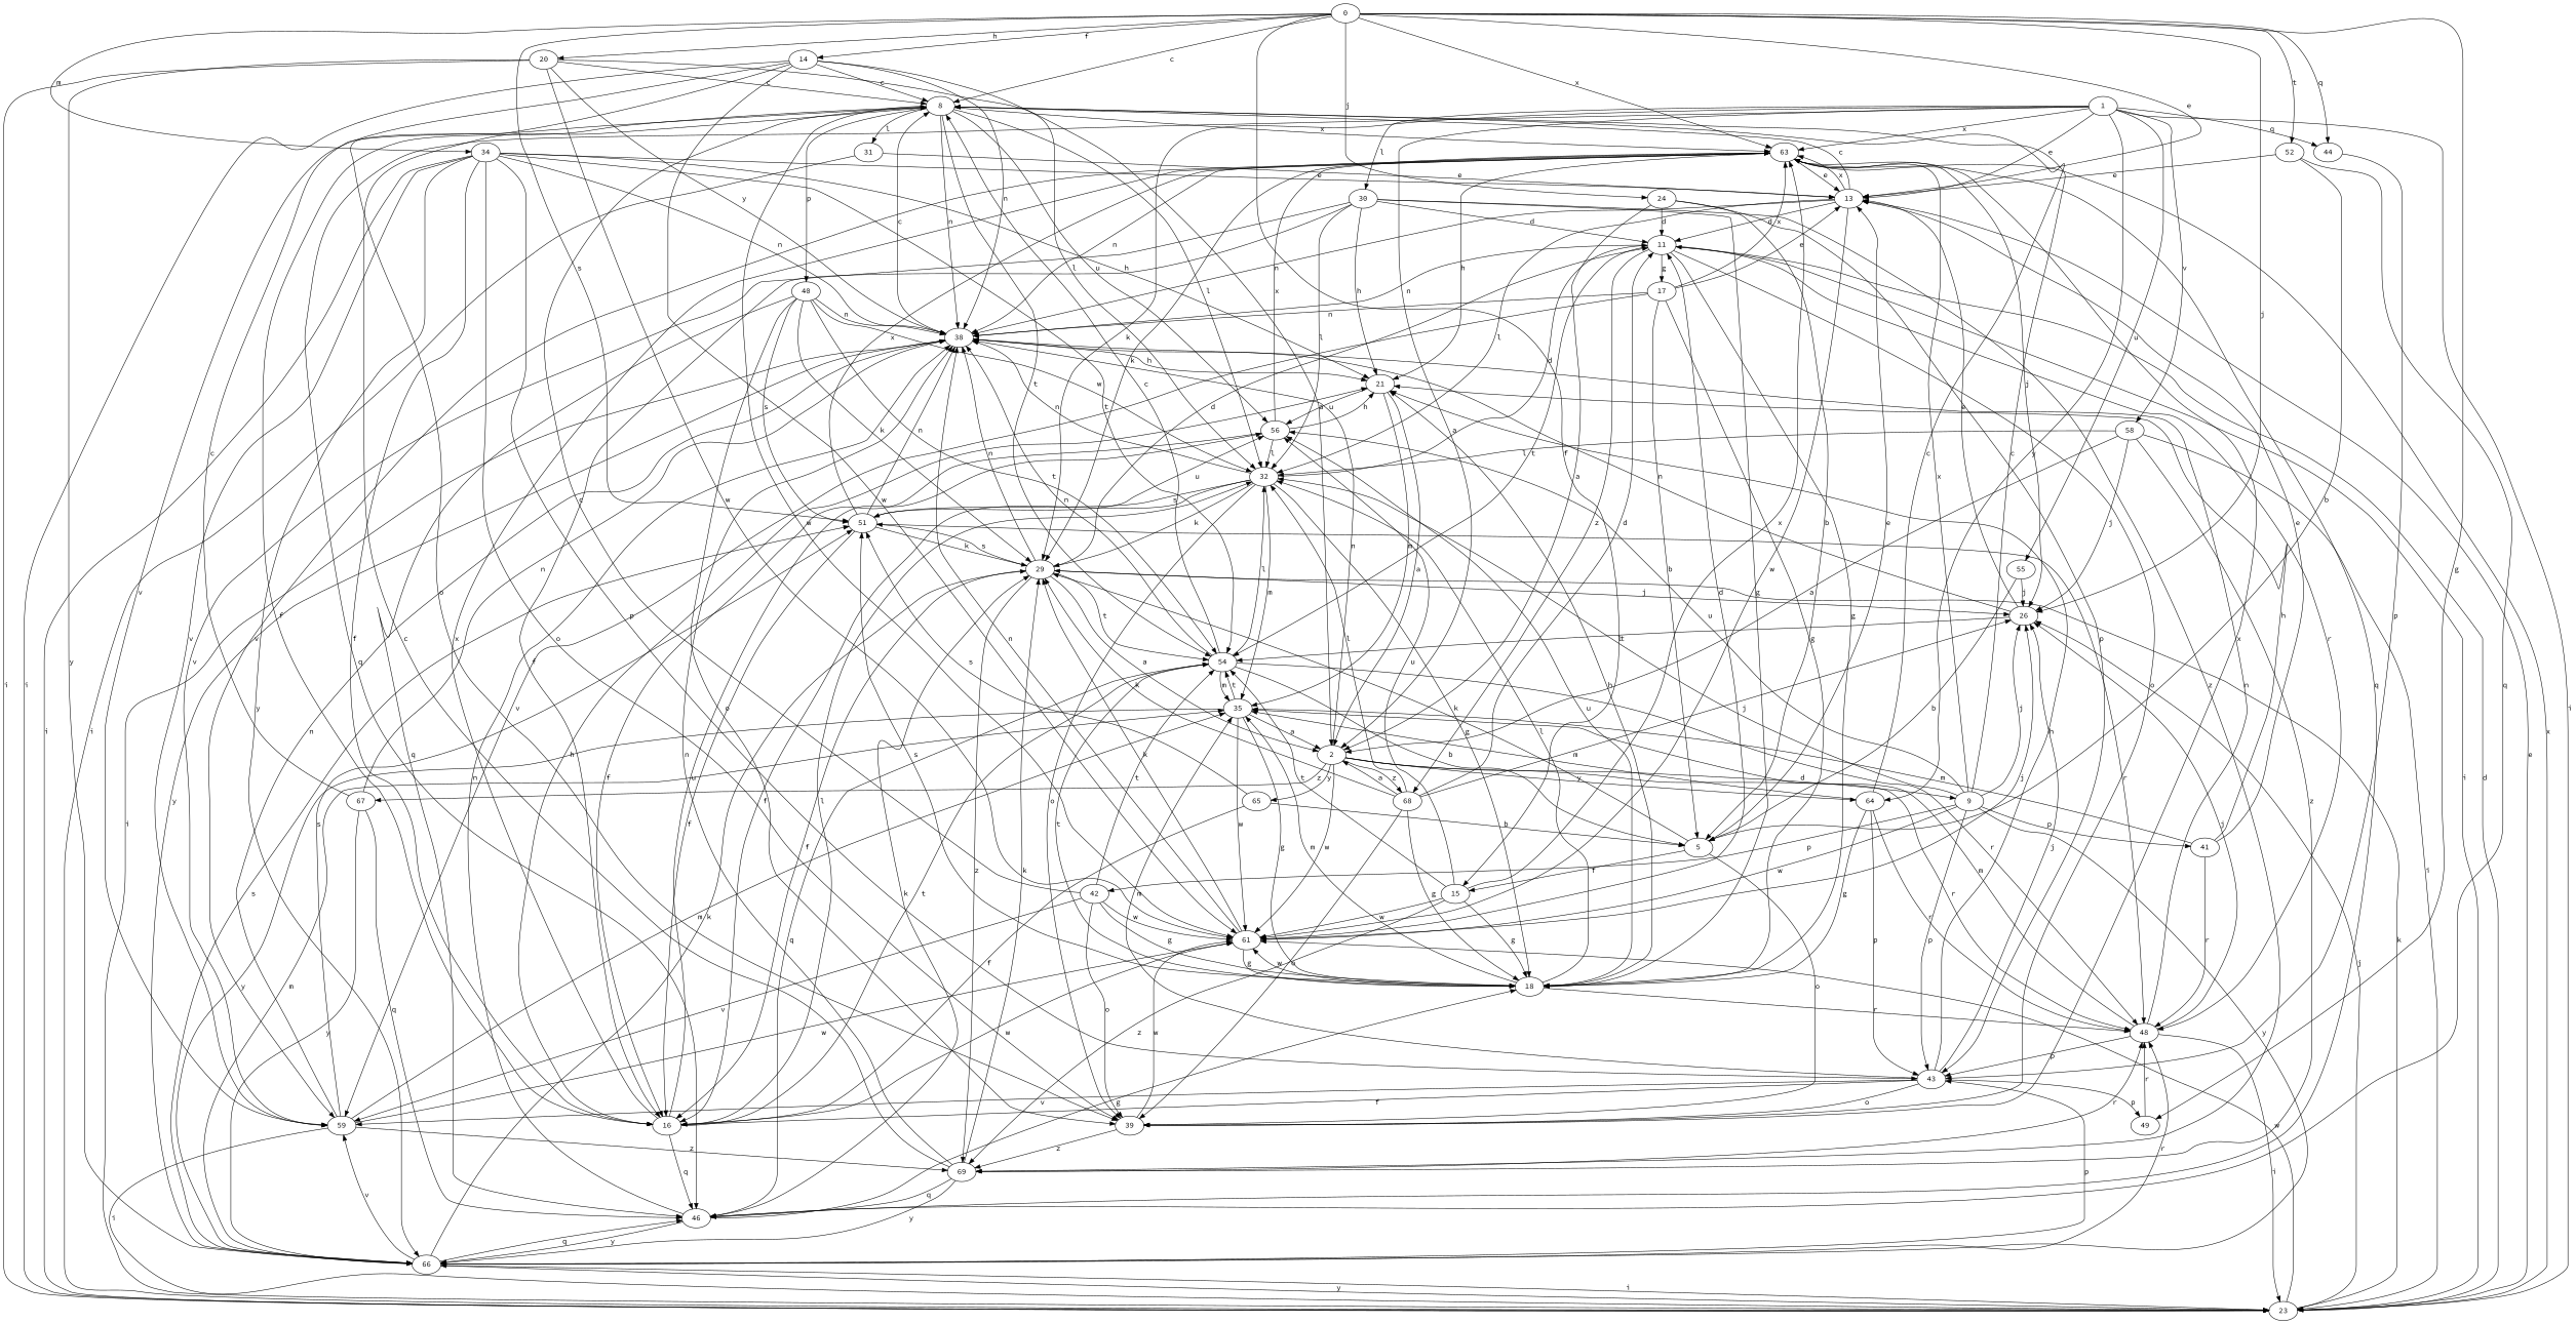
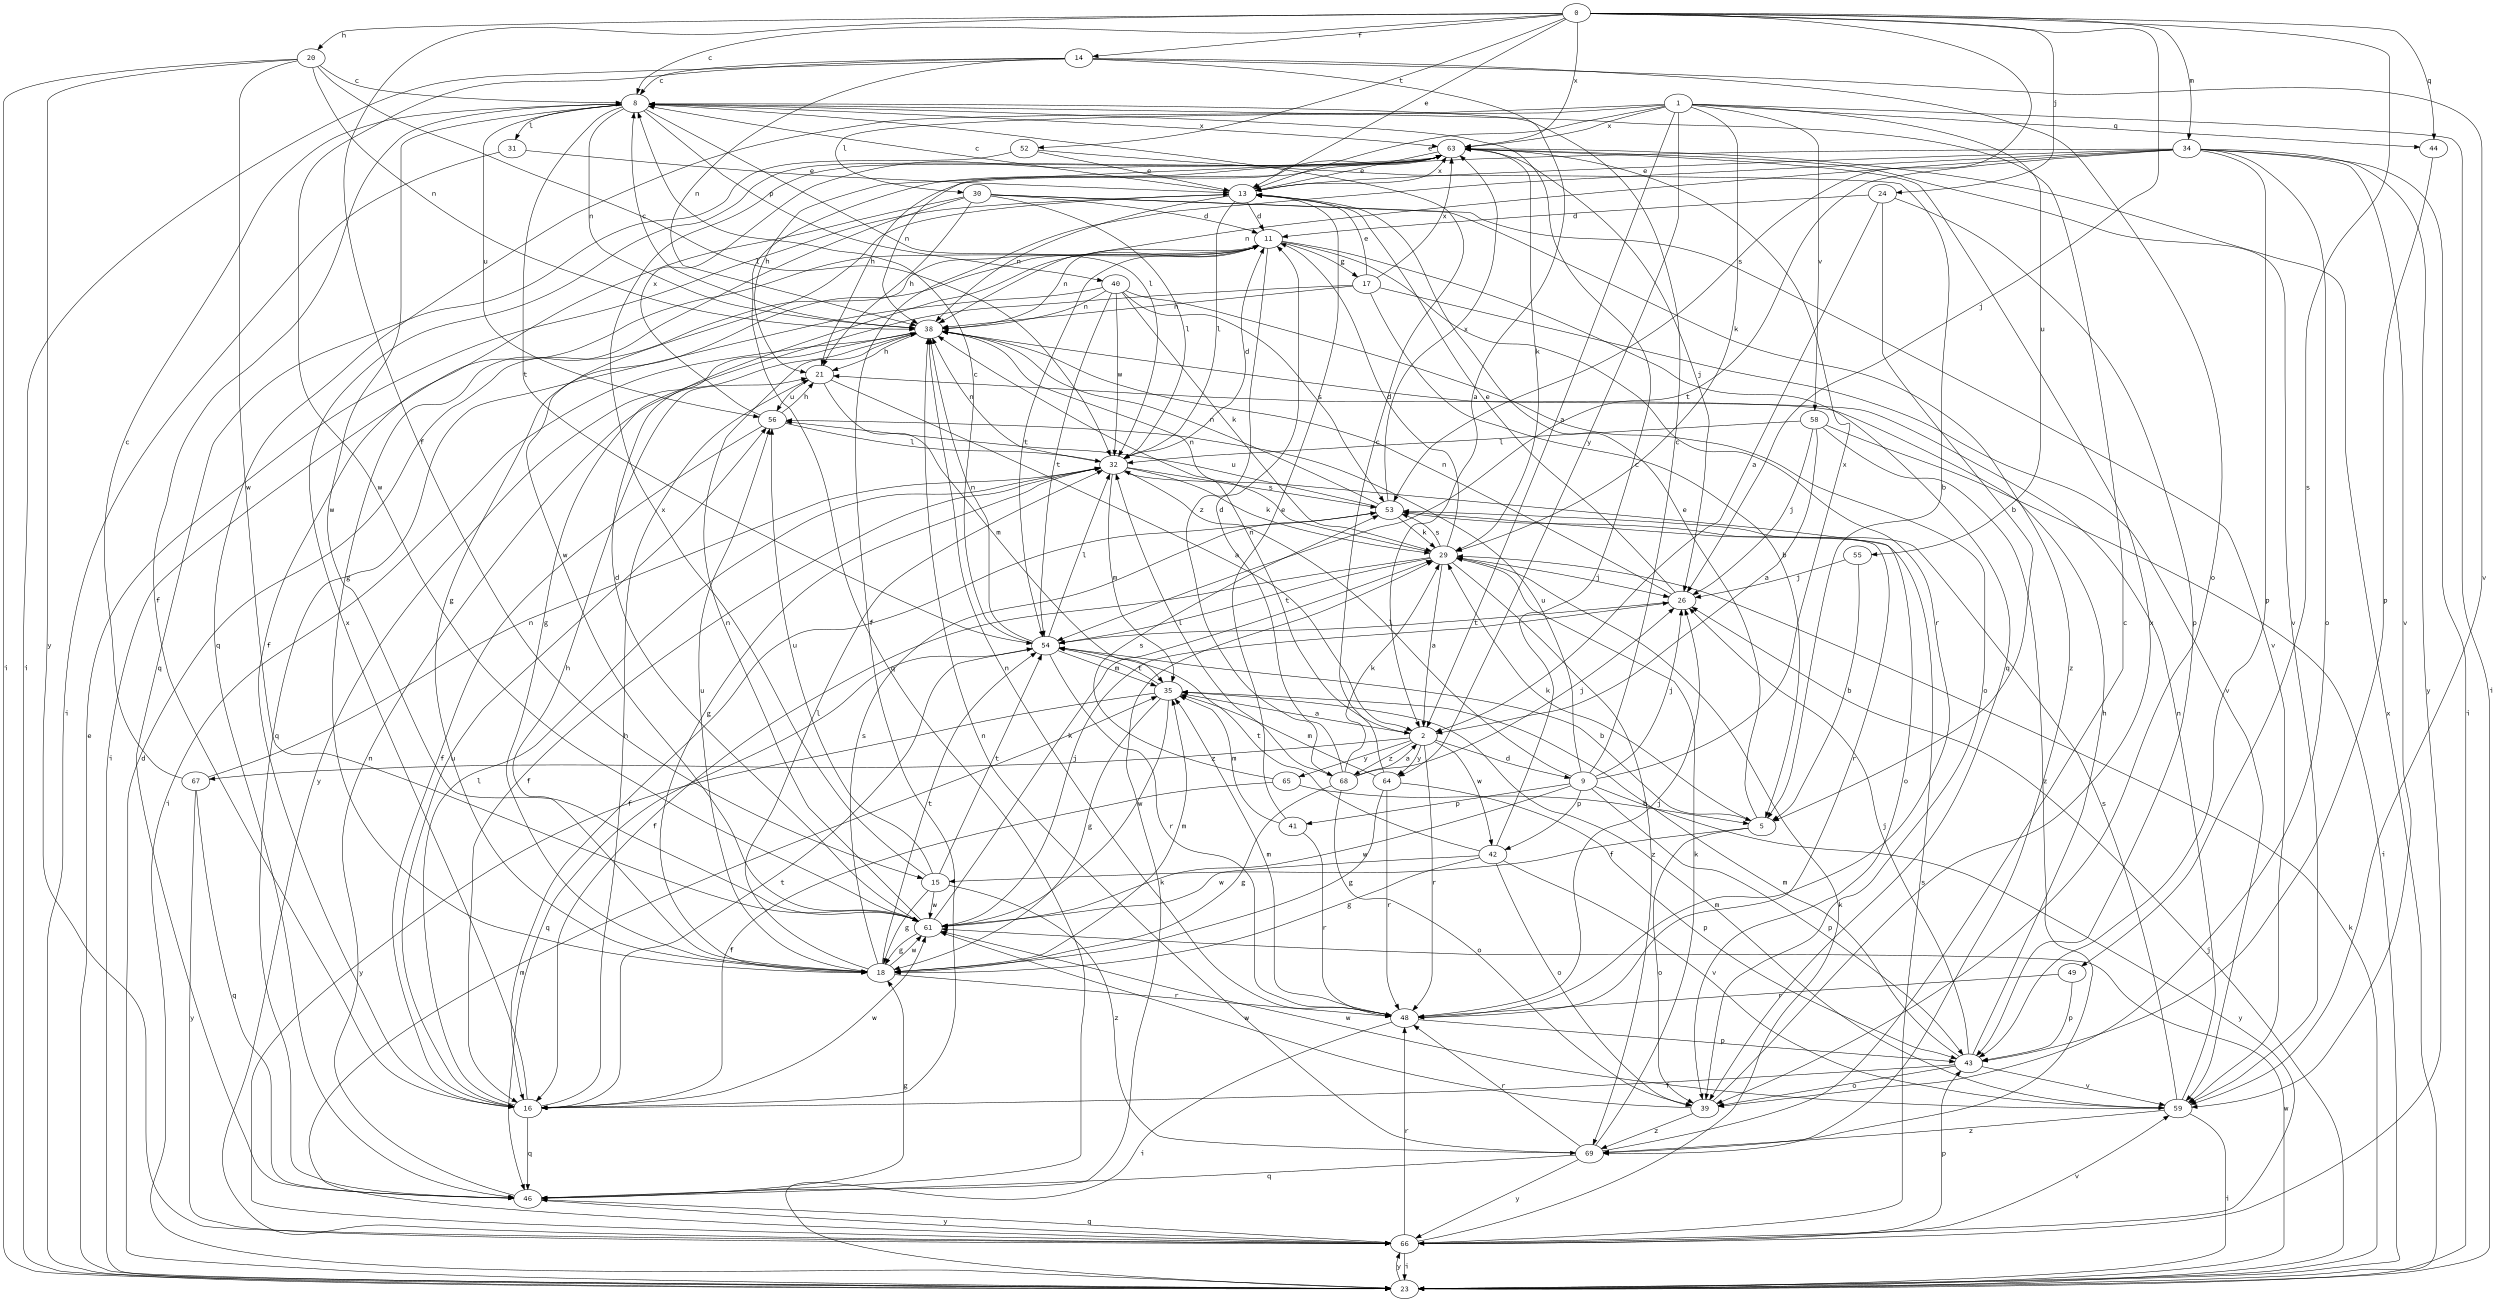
  strict digraph {
    fontname="Source Code Pro"
    node [fontname="Source Code Pro"]
    edge [fontname="Source Code Pro"]
    0
    8
    13
    14
    15
    20
    24
    26
    34
    44
    49
-   51
+   51 [label=53]
    52
    63
    38
    61
    16
    31
    32
    40
    54
    56
    11
    2
    23
    39
    59
    18
    69
    66
    5
    43
    21
    48
    29
    46
    1
    30
    55
    58
    64
    9
    65
    67
    68
    35
    41
    42
    17
    0 -> 8 [label=c]
    0 -> 13 [label=e]
    0 -> 14 [label=f]
    0 -> 15 [label=f]
    0 -> 20 [label=h]
    0 -> 24 [label=j]
    0 -> 26 [label=j]
    0 -> 34 [label=m]
    0 -> 44 [label=q]
-   0 -> 49 [label=g]
+   0 -> 49 [label=s]
    0 -> 51 [label=s]
    0 -> 52 [label=t]
    0 -> 63 [label=x]
    8 -> 63 [label=x]
    8 -> 38 [label=n]
    8 -> 61 [label=w]
    8 -> 16 [label=f]
    8 -> 31 [label=l]
    8 -> 32 [label=l]
    8 -> 40 [label=p]
    8 -> 54 [label=t]
    8 -> 56 [label=u]
    13 -> 8 [label=c]
    13 -> 63 [label=x]
    13 -> 38 [label=n]
    13 -> 61 [label=w]
    13 -> 32 [label=l]
    13 -> 11 [label=d]
    14 -> 8 [label=c]
    14 -> 38 [label=n]
    14 -> 61 [label=w]
    14 -> 2 [label=a]
    14 -> 23 [label=i]
    14 -> 39 [label=o]
    14 -> 59 [label=v]
    15 -> 63 [label=x]
    15 -> 61 [label=w]
    15 -> 54 [label=t]
    15 -> 56 [label=u]
    15 -> 18 [label=g]
    15 -> 69 [label=z]
    20 -> 8 [label=c]
-   20 -> 38 [label=y]
+   20 -> 38 [label=n]
    20 -> 61 [label=w]
    20 -> 32 [label=l]
    20 -> 23 [label=i]
    20 -> 66 [label=y]
    24 -> 11 [label=d]
    24 -> 2 [label=a]
    24 -> 5 [label=b]
    24 -> 43 [label=p]
    26 -> 13 [label=e]
    26 -> 38 [label=n]
    26 -> 54 [label=t]
    34 -> 13 [label=e]
    34 -> 38 [label=n]
    34 -> 16 [label=f]
    34 -> 54 [label=t]
    34 -> 23 [label=i]
    34 -> 39 [label=o]
    34 -> 59 [label=v]
    34 -> 66 [label=y]
    34 -> 43 [label=p]
    34 -> 21 [label=h]
    44 -> 43 [label=p]
-   43 -> 49 [label=p]
+   49 -> 43 [label=p]
    49 -> 48 [label=r]
    51 -> 63 [label=x]
    51 -> 38 [label=n]
    51 -> 16 [label=f]
    51 -> 56 [label=u]
    51 -> 48 [label=r]
    51 -> 29 [label=k]
    52 -> 13 [label=e]
    52 -> 5 [label=b]
    52 -> 46 [label=q]
    63 -> 13 [label=e]
    63 -> 26 [label=j]
    63 -> 38 [label=n]
    63 -> 59 [label=v]
    63 -> 21 [label=h]
    63 -> 29 [label=k]
    63 -> 46 [label=q]
    38 -> 8 [label=c]
    38 -> 23 [label=i]
    38 -> 66 [label=y]
    38 -> 21 [label=h]
    61 -> 26 [label=j]
    61 -> 38 [label=n]
    61 -> 11 [label=d]
    61 -> 18 [label=g]
    61 -> 29 [label=k]
    16 -> 63 [label=x]
    16 -> 61 [label=w]
    16 -> 32 [label=l]
    16 -> 54 [label=t]
    16 -> 56 [label=u]
    16 -> 21 [label=h]
    16 -> 46 [label=q]
    31 -> 13 [label=e]
    31 -> 23 [label=i]
    32 -> 51 [label=s]
    32 -> 38 [label=n]
    32 -> 16 [label=f]
    32 -> 11 [label=d]
    32 -> 39 [label=o]
    32 -> 18 [label=g]
    32 -> 29 [label=k]
    32 -> 35 [label=m]
    40 -> 51 [label=s]
    40 -> 38 [label=n]
    40 -> 32 [label=w]
    40 -> 54 [label=t]
    40 -> 39 [label=o]
    40 -> 29 [label=k]
    40 -> 46 [label=q]
    54 -> 8 [label=c]
    54 -> 38 [label=n]
    54 -> 32 [label=l]
    54 -> 5 [label=b]
    54 -> 48 [label=r]
    54 -> 46 [label=q]
    54 -> 35 [label=m]
    56 -> 63 [label=x]
    56 -> 16 [label=f]
    56 -> 32 [label=l]
    56 -> 21 [label=h]
    11 -> 38 [label=n]
    11 -> 54 [label=t]
    11 -> 23 [label=i]
-   11 -> 39 [label=o]
+   11 -> 39 [label=q]
    11 -> 18 [label=g]
    11 -> 48 [label=r]
    11 -> 68 [label=z]
    11 -> 17 [label=g]
    2 -> 38 [label=n]
-   2 -> 61 [label=w]
+   2 -> 42 [label=w]
    2 -> 48 [label=r]
    2 -> 64 [label=y]
    2 -> 9 [label=d]
    2 -> 65 [label=y]
    2 -> 67 [label=z]
    2 -> 68 [label=z]
    23 -> 13 [label=e]
    23 -> 26 [label=j]
    23 -> 63 [label=x]
    23 -> 61 [label=w]
    23 -> 11 [label=d]
    23 -> 66 [label=y]
    23 -> 29 [label=k]
    39 -> 63 [label=x]
    39 -> 61 [label=w]
    39 -> 69 [label=z]
    59 -> 51 [label=s]
    59 -> 38 [label=n]
    59 -> 61 [label=w]
    59 -> 23 [label=i]
    59 -> 69 [label=z]
    59 -> 35 [label=m]
    18 -> 51 [label=s]
    18 -> 61 [label=w]
    18 -> 32 [label=l]
    18 -> 54 [label=t]
    18 -> 56 [label=u]
    18 -> 21 [label=h]
    18 -> 48 [label=r]
    18 -> 35 [label=m]
    69 -> 8 [label=c]
    69 -> 38 [label=n]
    69 -> 66 [label=y]
    69 -> 48 [label=r]
    69 -> 29 [label=k]
    69 -> 46 [label=q]
    66 -> 51 [label=s]
    66 -> 23 [label=i]
    66 -> 59 [label=v]
    66 -> 43 [label=p]
    66 -> 48 [label=r]
    66 -> 29 [label=k]
    66 -> 46 [label=q]
    66 -> 35 [label=m]
    5 -> 13 [label=e]
    5 -> 15 [label=f]
    5 -> 39 [label=o]
    5 -> 29 [label=k]
    43 -> 26 [label=j]
    43 -> 16 [label=f]
    43 -> 39 [label=o]
    43 -> 59 [label=v]
    43 -> 21 [label=h]
    43 -> 35 [label=m]
    21 -> 56 [label=u]
    21 -> 2 [label=a]
    21 -> 35 [label=m]
    48 -> 26 [label=j]
    48 -> 38 [label=n]
    48 -> 23 [label=i]
    48 -> 43 [label=p]
    48 -> 35 [label=m]
    29 -> 26 [label=j]
    29 -> 51 [label=s]
    29 -> 38 [label=n]
    29 -> 16 [label=f]
    29 -> 54 [label=t]
    29 -> 11 [label=d]
    29 -> 2 [label=a]
    29 -> 69 [label=z]
    46 -> 38 [label=n]
    46 -> 18 [label=g]
    46 -> 66 [label=y]
    46 -> 29 [label=k]
    1 -> 13 [label=e]
    1 -> 44 [label=q]
    1 -> 63 [label=x]
    1 -> 2 [label=a]
    1 -> 23 [label=i]
    1 -> 29 [label=k]
    1 -> 46 [label=q]
    1 -> 30 [label=l]
    1 -> 55 [label=u]
    1 -> 58 [label=v]
    1 -> 64 [label=y]
    30 -> 16 [label=f]
    30 -> 32 [label=l]
    30 -> 11 [label=d]
    30 -> 59 [label=v]
    30 -> 18 [label=g]
    30 -> 69 [label=z]
    30 -> 21 [label=h]
    55 -> 26 [label=j]
    55 -> 5 [label=b]
    58 -> 26 [label=j]
    58 -> 32 [label=l]
    58 -> 2 [label=a]
    58 -> 23 [label=i]
    58 -> 69 [label=z]
    64 -> 8 [label=c]
    64 -> 18 [label=g]
    64 -> 43 [label=p]
    64 -> 48 [label=r]
    64 -> 35 [label=m]
    9 -> 8 [label=c]
    9 -> 26 [label=j]
    9 -> 63 [label=x]
    9 -> 61 [label=w]
    9 -> 32 [label=l]
    9 -> 56 [label=u]
    9 -> 66 [label=y]
    9 -> 43 [label=p]
    9 -> 41 [label=p]
    9 -> 42 [label=p]
    65 -> 51 [label=s]
    65 -> 16 [label=f]
    65 -> 5 [label=b]
    67 -> 8 [label=c]
-   67 -> 38 [label=n]
+   67 -> 32 [label=n]
    67 -> 66 [label=y]
    67 -> 46 [label=q]
    68 -> 26 [label=j]
    68 -> 32 [label=l]
    68 -> 11 [label=d]
    68 -> 2 [label=a]
    68 -> 39 [label=o]
    68 -> 18 [label=g]
    68 -> 29 [label=k]
    35 -> 61 [label=w]
    35 -> 54 [label=t]
    35 -> 2 [label=a]
    35 -> 18 [label=g]
    35 -> 66 [label=y]
    41 -> 13 [label=e]
-   41 -> 21 [label=h]
    41 -> 48 [label=r]
    41 -> 35 [label=m]
    42 -> 8 [label=c]
    42 -> 61 [label=w]
    42 -> 54 [label=t]
    42 -> 39 [label=o]
    42 -> 59 [label=v]
    42 -> 18 [label=g]
    17 -> 13 [label=e]
    17 -> 63 [label=x]
    17 -> 38 [label=n]
    17 -> 59 [label=v]
    17 -> 18 [label=g]
    17 -> 5 [label=b]
  }
